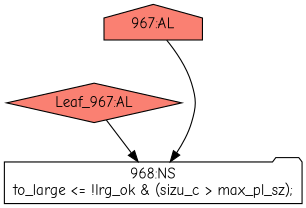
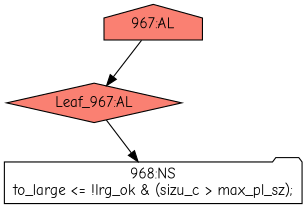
  strict digraph {
    fontname="Comic Neue"
    node [fillcolor=salmon fontname="Comic Neue" style=filled]
    edge [cond="[]" fontname="Comic Neue" lineno=None]
    n1 [def_var="['to_large']" label="Leaf_967:AL" shape=diamond]
    n2 [ast="<pyverilog.vparser.ast.NonblockingSubstitution object at 0x7fae5e17d0d0>" fillcolor=white label="968:NS\nto_large <= !lrg_ok & (sizu_c > max_pl_sz);" shape=folder statements="[<pyverilog.vparser.ast.NonblockingSubstitution object at 0x7fae5e17d0d0>]" typ=NonblockingSubstitution]
    n3 [ast="<pyverilog.vparser.ast.Always object at 0x7fae5e17d350>" clk_sens=True label="967:AL" sens="['clk']" shape=house statements="[]" typ=Always use_var="['lrg_ok', 'max_pl_sz', 'sizu_c']"]
    n1 -> n2
-   n3 -> n2
+   n3 -> n1
  }
